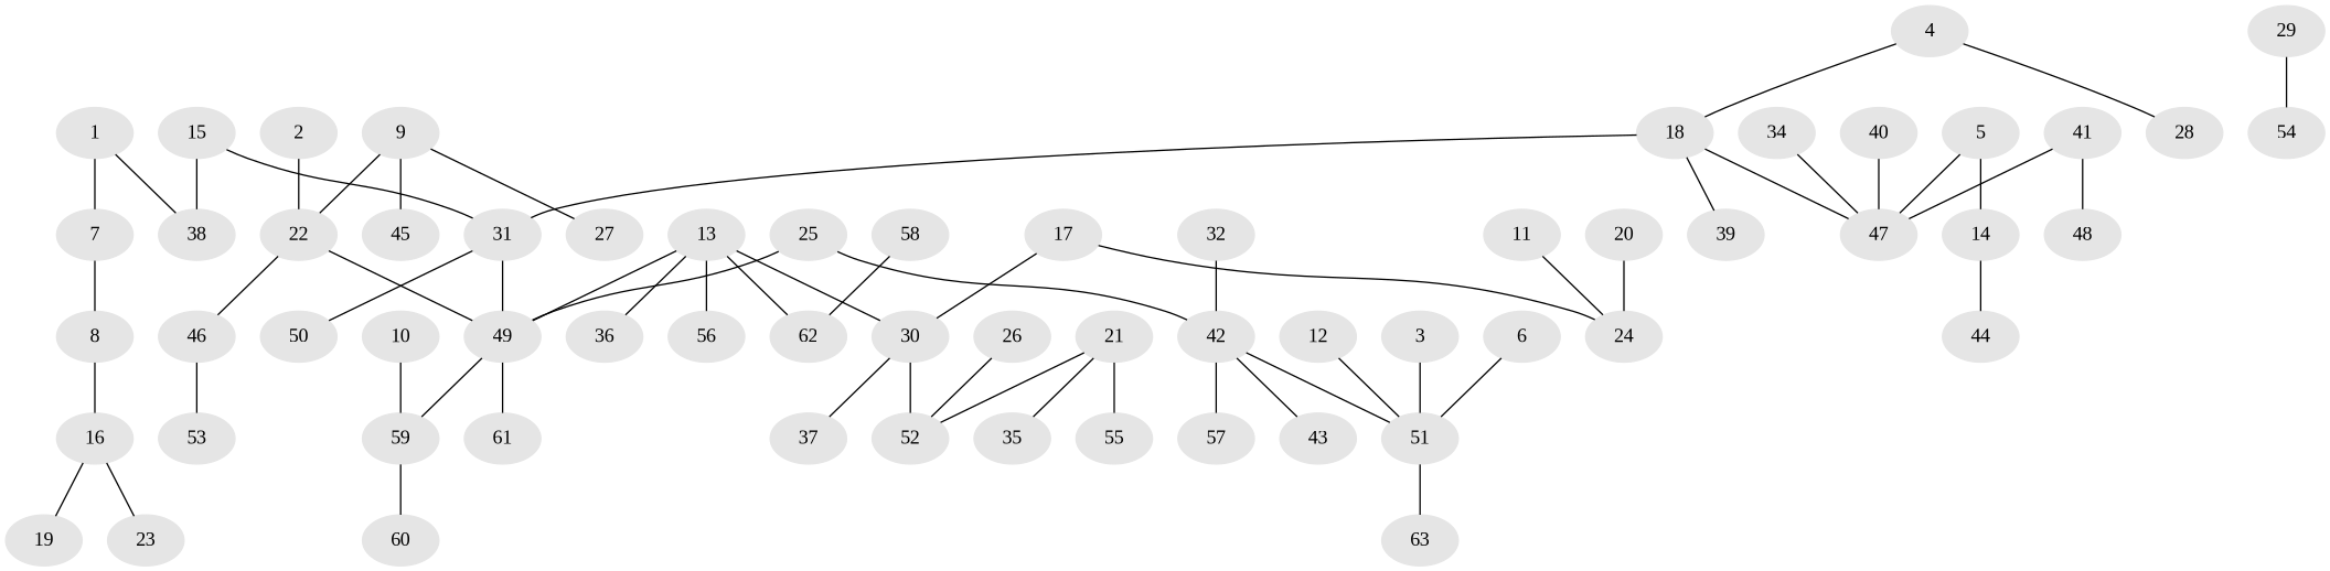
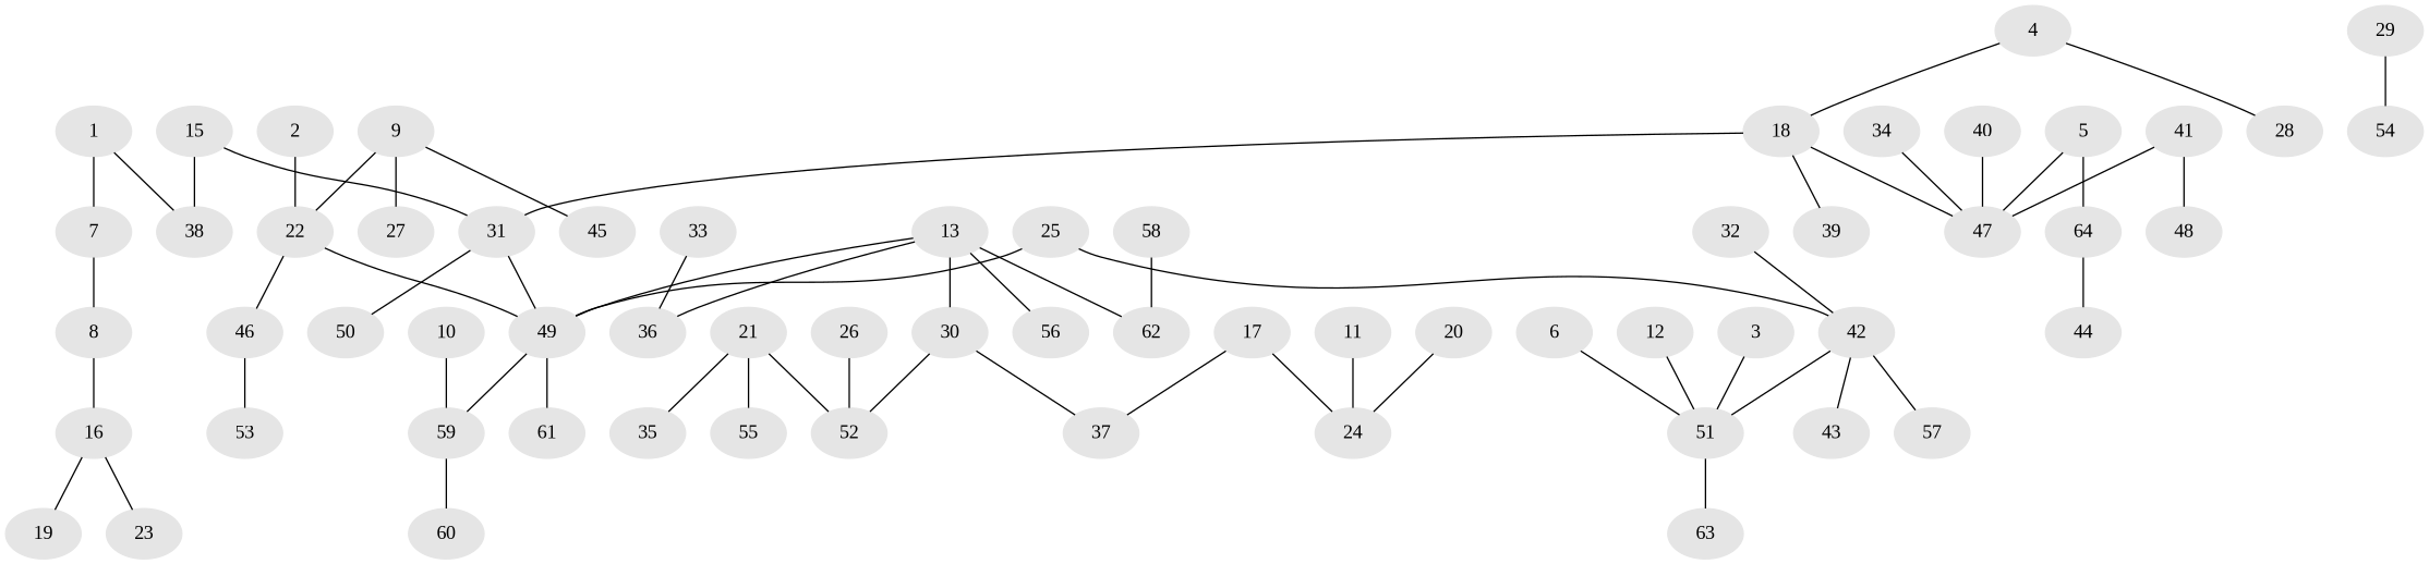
  graph {
    fontname="Liberation Serif"
    node [color=gray90 fontname="Liberation Serif" style=filled]
    edge [fontname="Liberation Serif" weight=1.0]
    1
    7
    38
    8
    31
    49
    50
    2
    22
    46
    3
    51
    63
    4
    18
    28
    47
    39
    5
-   14
+   14 [label=64]
    44
    6
    16
    19
    23
    9
    27
    45
    10
    59
    60
    11
    24
    12
    13
    30
    36
    56
    62
    52
    37
    61
    15
    17
    20
    21
    35
    55
    53
    25
    42
    43
    57
    26
    29
    54
    32
+   33
    34
    40
    41
    48
    58
    1 -- 7
    1 -- 38
    7 -- 8
    8 -- 16
    31 -- 49
    31 -- 50
    49 -- 59
    49 -- 61
    2 -- 22
    22 -- 49
    22 -- 46
    46 -- 53
    3 -- 51
    51 -- 63
    4 -- 18
    4 -- 28
    18 -- 31
    18 -- 47
    18 -- 39
    5 -- 47
    5 -- 14
    14 -- 44
    6 -- 51
    16 -- 19
    16 -- 23
    9 -- 22
    9 -- 27
    9 -- 45
    10 -- 59
    59 -- 60
    11 -- 24
    12 -- 51
    13 -- 49
    13 -- 30
    13 -- 36
    13 -- 56
    13 -- 62
    30 -- 52
    30 -- 37
    15 -- 38
    15 -- 31
    17 -- 24
-   17 -- 30
+   17 -- 37
    20 -- 24
    21 -- 52
    21 -- 35
    21 -- 55
    25 -- 49
    25 -- 42
    42 -- 51
    42 -- 43
    42 -- 57
    26 -- 52
    29 -- 54
    32 -- 42
+   33 -- 36
    34 -- 47
    40 -- 47
    41 -- 47
    41 -- 48
    58 -- 62
  }
